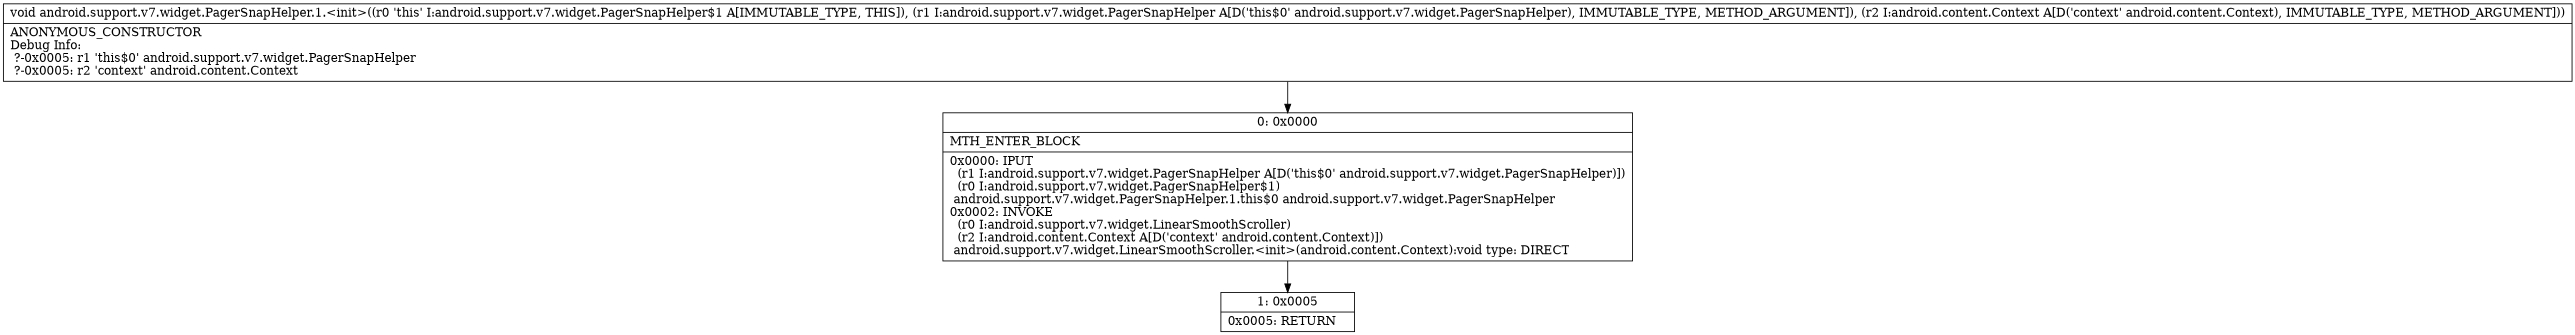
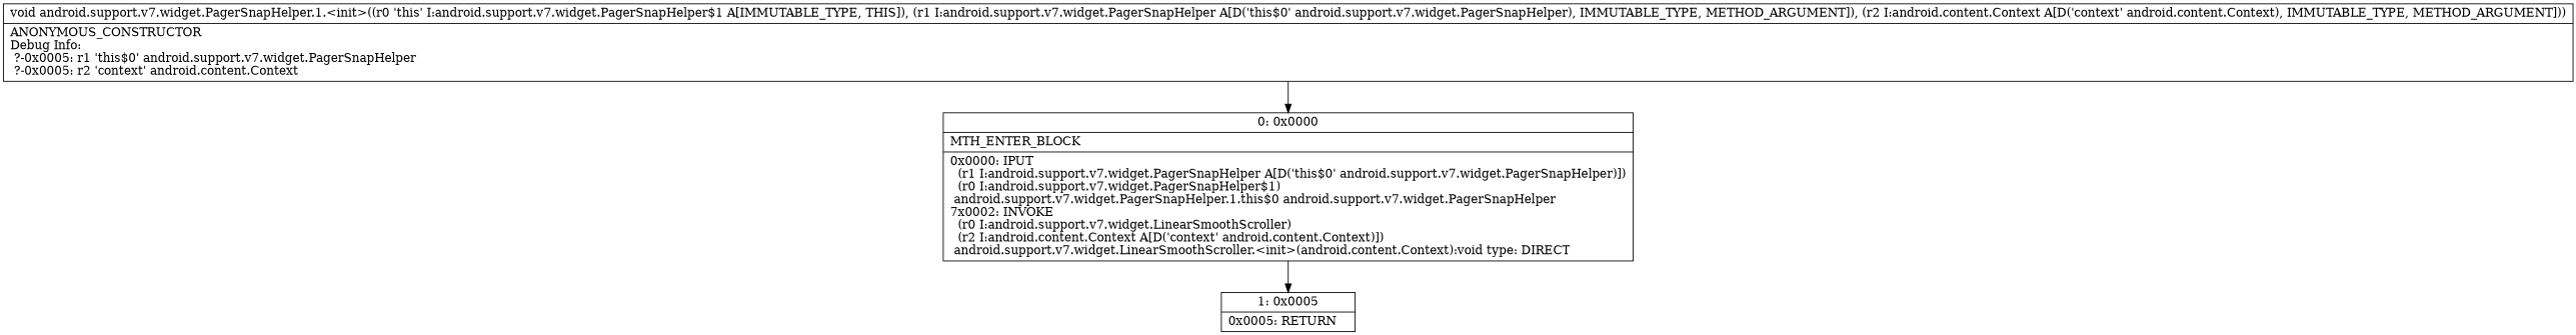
  digraph {
    node [shape=record]
-   n1 [label="{0\:\ 0x0000|MTH_ENTER_BLOCK\l|0x0000: IPUT  \l  (r1 I:android.support.v7.widget.PagerSnapHelper A[D('this$0' android.support.v7.widget.PagerSnapHelper)])\l  (r0 I:android.support.v7.widget.PagerSnapHelper$1)\l android.support.v7.widget.PagerSnapHelper.1.this$0 android.support.v7.widget.PagerSnapHelper \l0x0002: INVOKE  \l  (r0 I:android.support.v7.widget.LinearSmoothScroller)\l  (r2 I:android.content.Context A[D('context' android.content.Context)])\l android.support.v7.widget.LinearSmoothScroller.\<init\>(android.content.Context):void type: DIRECT \l}"]
+   n1 [label="{0\:\ 0x0000|MTH_ENTER_BLOCK\l|0x0000: IPUT  \l  (r1 I:android.support.v7.widget.PagerSnapHelper A[D('this$0' android.support.v7.widget.PagerSnapHelper)])\l  (r0 I:android.support.v7.widget.PagerSnapHelper$1)\l android.support.v7.widget.PagerSnapHelper.1.this$0 android.support.v7.widget.PagerSnapHelper \l7x0002: INVOKE  \l  (r0 I:android.support.v7.widget.LinearSmoothScroller)\l  (r2 I:android.content.Context A[D('context' android.content.Context)])\l android.support.v7.widget.LinearSmoothScroller.\<init\>(android.content.Context):void type: DIRECT \l}"]
    n2 [label="{1\:\ 0x0005|0x0005: RETURN   \l}"]
    n3 [label="{void android.support.v7.widget.PagerSnapHelper.1.\<init\>((r0 'this' I:android.support.v7.widget.PagerSnapHelper$1 A[IMMUTABLE_TYPE, THIS]), (r1 I:android.support.v7.widget.PagerSnapHelper A[D('this$0' android.support.v7.widget.PagerSnapHelper), IMMUTABLE_TYPE, METHOD_ARGUMENT]), (r2 I:android.content.Context A[D('context' android.content.Context), IMMUTABLE_TYPE, METHOD_ARGUMENT]))  | ANONYMOUS_CONSTRUCTOR\lDebug Info:\l  ?\-0x0005: r1 'this$0' android.support.v7.widget.PagerSnapHelper\l  ?\-0x0005: r2 'context' android.content.Context\l}"]
    n1 -> n2
    n3 -> n1
  }
